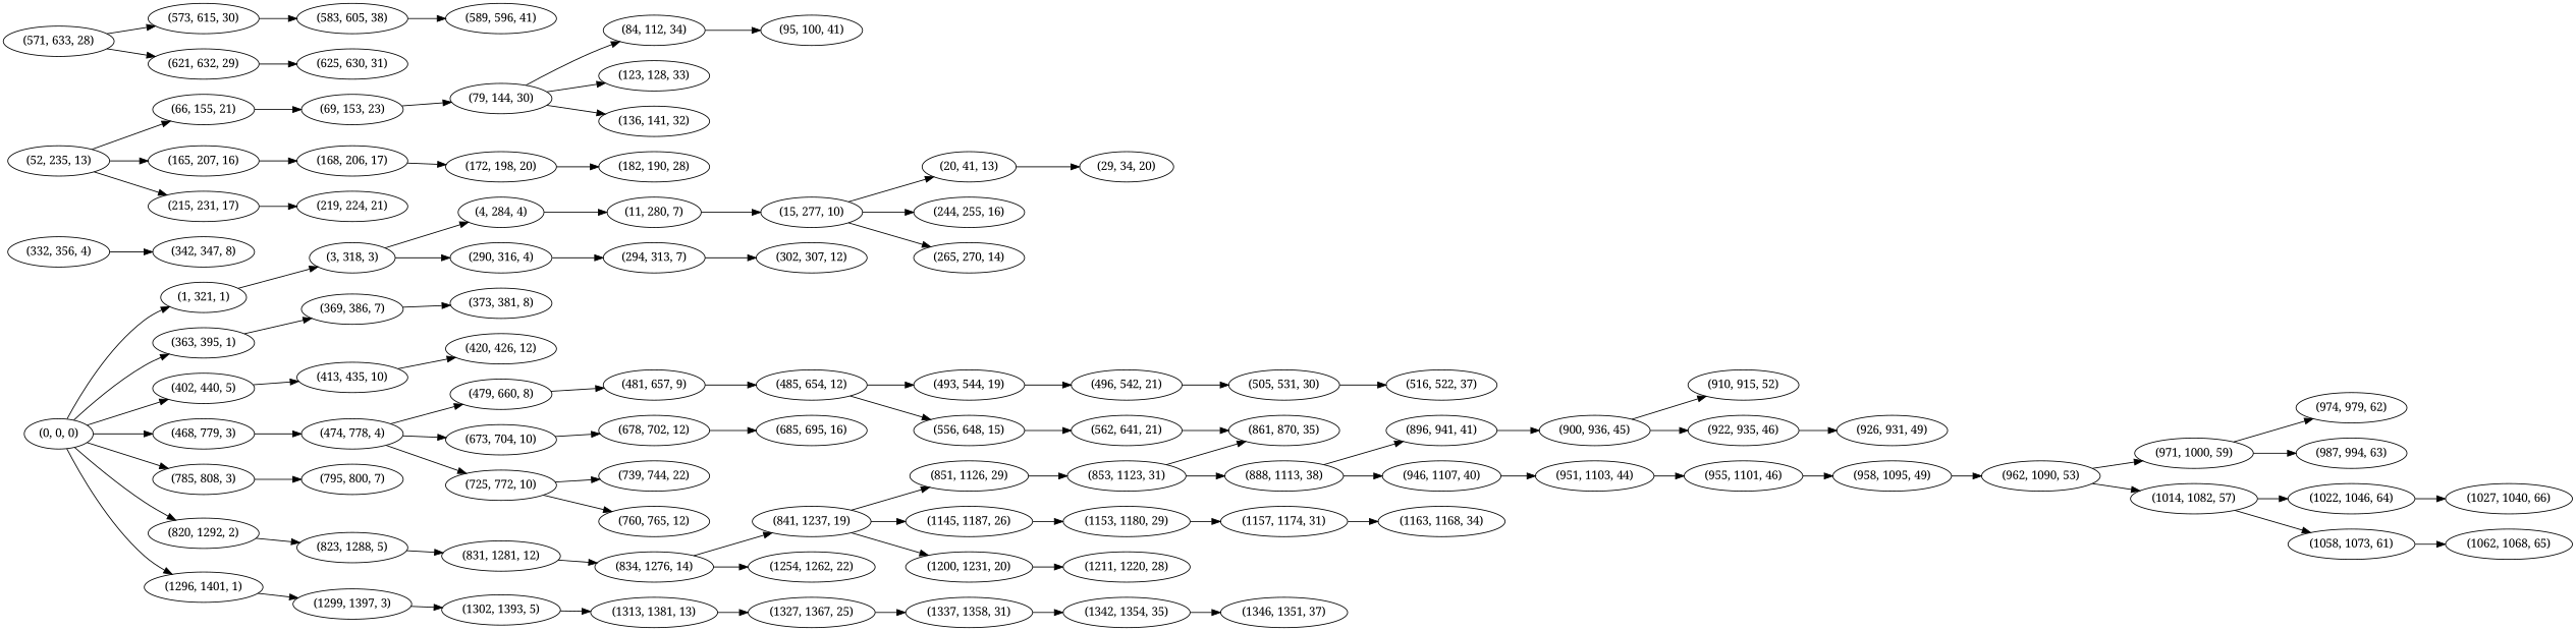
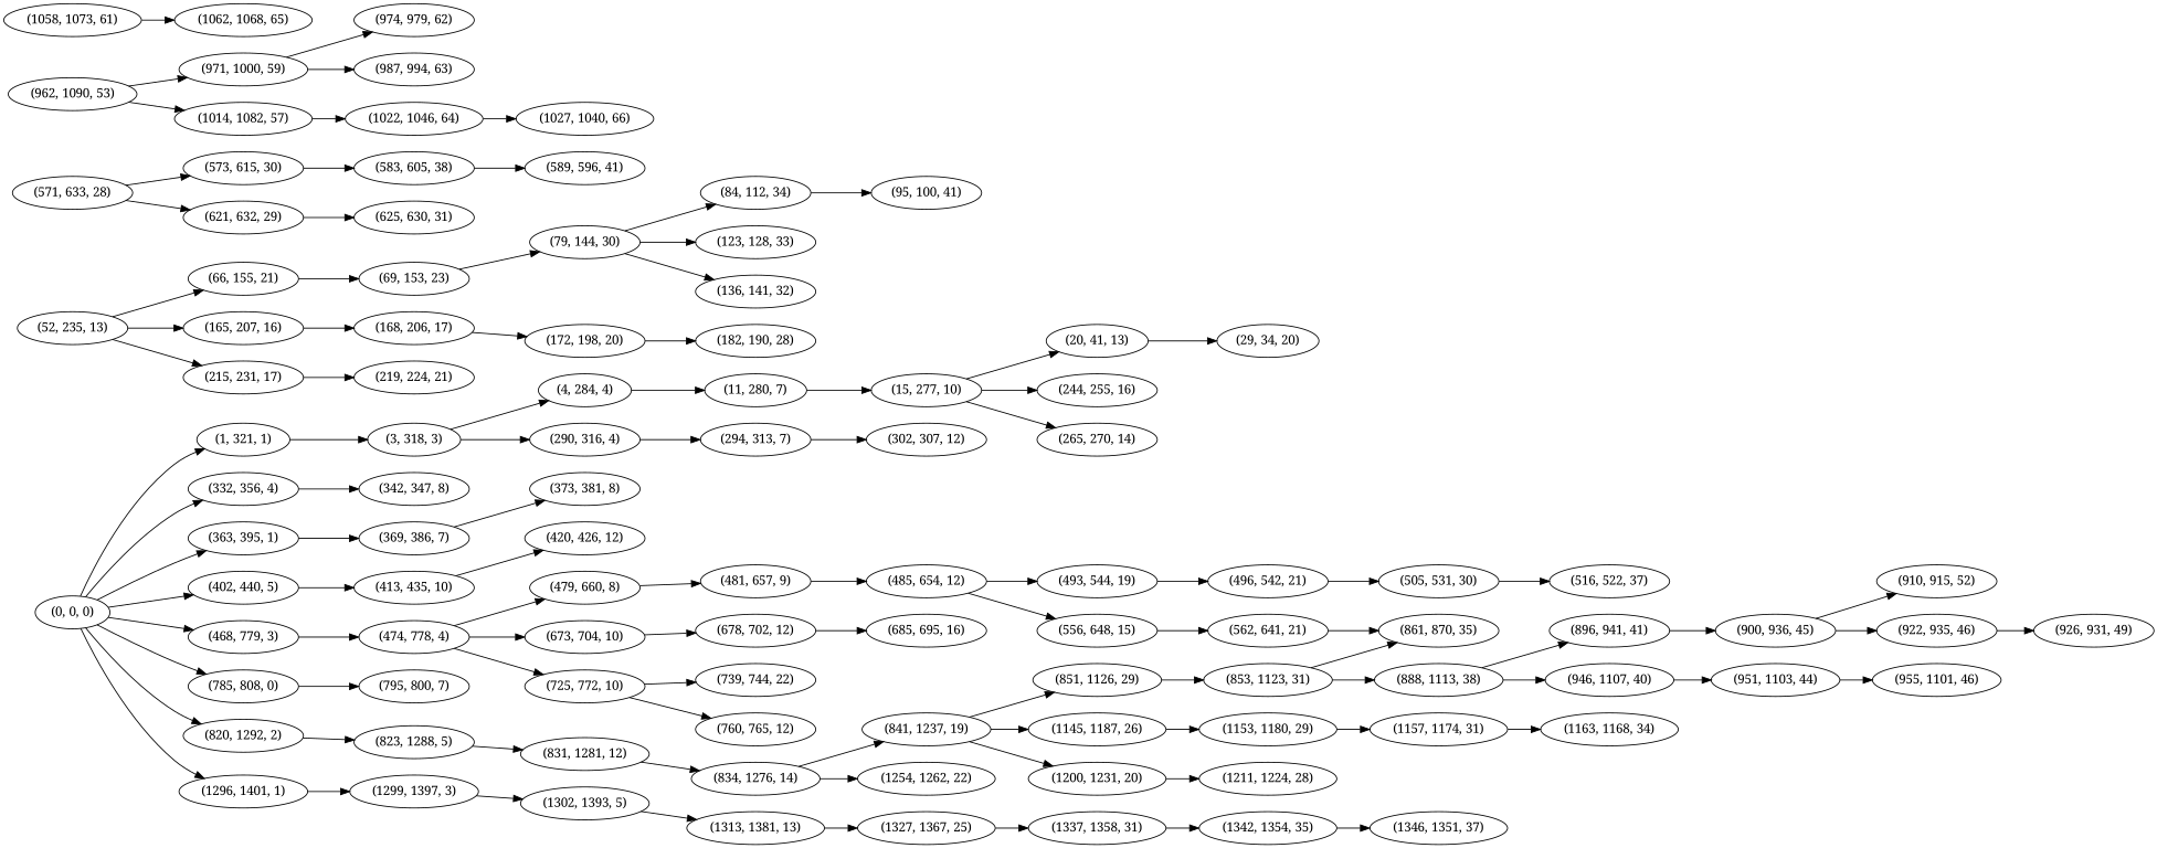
  digraph {
    fontname="Noto Serif"
    rankdir=LR
    node [fontname="Noto Serif"]
    edge [fontname="Noto Serif"]
    "(0, 0, 0)"
    "(1, 321, 1)"
    "(332, 356, 4)"
    "(363, 395, 1)"
    "(402, 440, 5)"
    "(468, 779, 3)"
-   "(785, 808, 3)"
+   "(785, 808, 3)" [label="(785, 808, 0)"]
    "(820, 1292, 2)"
    "(1296, 1401, 1)"
    "(3, 318, 3)"
    "(342, 347, 8)"
    "(369, 386, 7)"
    "(413, 435, 10)"
    "(474, 778, 4)"
    "(795, 800, 7)"
    "(823, 1288, 5)"
    "(1299, 1397, 3)"
    "(4, 284, 4)"
    "(290, 316, 4)"
    "(11, 280, 7)"
    "(294, 313, 7)"
    "(15, 277, 10)"
    "(20, 41, 13)"
    "(244, 255, 16)"
    "(265, 270, 14)"
    "(29, 34, 20)"
    "(52, 235, 13)"
    "(66, 155, 21)"
    "(165, 207, 16)"
    "(215, 231, 17)"
    "(69, 153, 23)"
    "(168, 206, 17)"
    "(219, 224, 21)"
    "(79, 144, 30)"
    "(84, 112, 34)"
    "(123, 128, 33)"
    "(136, 141, 32)"
    "(95, 100, 41)"
    "(172, 198, 20)"
    "(182, 190, 28)"
    "(302, 307, 12)"
    "(373, 381, 8)"
    "(420, 426, 12)"
    "(479, 660, 8)"
    "(673, 704, 10)"
    "(725, 772, 10)"
    "(481, 657, 9)"
    "(678, 702, 12)"
    "(739, 744, 22)"
    "(760, 765, 12)"
    "(485, 654, 12)"
    "(493, 544, 19)"
    "(556, 648, 15)"
    "(496, 542, 21)"
    "(562, 641, 21)"
    "(505, 531, 30)"
    "(516, 522, 37)"
    "(861, 870, 35)"
    "(571, 633, 28)"
    "(573, 615, 30)"
    "(621, 632, 29)"
    "(583, 605, 38)"
    "(625, 630, 31)"
    "(589, 596, 41)"
    "(685, 695, 16)"
    "(831, 1281, 12)"
    "(834, 1276, 14)"
    "(841, 1237, 19)"
    "(1254, 1262, 22)"
    "(851, 1126, 29)"
    "(1145, 1187, 26)"
    "(1200, 1231, 20)"
    "(853, 1123, 31)"
    "(1153, 1180, 29)"
-   "(1211, 1220, 28)"
+   "(1211, 1220, 28)" [label="(1211, 1224, 28)"]
    "(888, 1113, 38)"
    "(896, 941, 41)"
    "(946, 1107, 40)"
    "(900, 936, 45)"
    "(951, 1103, 44)"
    "(910, 915, 52)"
    "(922, 935, 46)"
    "(926, 931, 49)"
    "(955, 1101, 46)"
-   "(958, 1095, 49)"
    "(962, 1090, 53)"
    "(971, 1000, 59)"
    "(1014, 1082, 57)"
    "(974, 979, 62)"
    "(987, 994, 63)"
    "(1022, 1046, 64)"
    "(1058, 1073, 61)"
    "(1027, 1040, 66)"
    "(1062, 1068, 65)"
    "(1157, 1174, 31)"
    "(1163, 1168, 34)"
    "(1302, 1393, 5)"
    "(1313, 1381, 13)"
    "(1327, 1367, 25)"
    "(1337, 1358, 31)"
    "(1342, 1354, 35)"
    "(1346, 1351, 37)"
    "(0, 0, 0)" -> "(1, 321, 1)"
+   "(0, 0, 0)" -> "(332, 356, 4)"
    "(0, 0, 0)" -> "(363, 395, 1)"
    "(0, 0, 0)" -> "(402, 440, 5)"
    "(0, 0, 0)" -> "(468, 779, 3)"
    "(0, 0, 0)" -> "(785, 808, 3)"
    "(0, 0, 0)" -> "(820, 1292, 2)"
    "(0, 0, 0)" -> "(1296, 1401, 1)"
    "(1, 321, 1)" -> "(3, 318, 3)"
    "(332, 356, 4)" -> "(342, 347, 8)"
    "(363, 395, 1)" -> "(369, 386, 7)"
    "(402, 440, 5)" -> "(413, 435, 10)"
    "(468, 779, 3)" -> "(474, 778, 4)"
    "(785, 808, 3)" -> "(795, 800, 7)"
    "(820, 1292, 2)" -> "(823, 1288, 5)"
    "(1296, 1401, 1)" -> "(1299, 1397, 3)"
    "(3, 318, 3)" -> "(4, 284, 4)"
    "(3, 318, 3)" -> "(290, 316, 4)"
    "(369, 386, 7)" -> "(373, 381, 8)"
    "(413, 435, 10)" -> "(420, 426, 12)"
    "(474, 778, 4)" -> "(479, 660, 8)"
    "(474, 778, 4)" -> "(673, 704, 10)"
    "(474, 778, 4)" -> "(725, 772, 10)"
    "(823, 1288, 5)" -> "(831, 1281, 12)"
    "(1299, 1397, 3)" -> "(1302, 1393, 5)"
    "(4, 284, 4)" -> "(11, 280, 7)"
    "(290, 316, 4)" -> "(294, 313, 7)"
    "(11, 280, 7)" -> "(15, 277, 10)"
    "(294, 313, 7)" -> "(302, 307, 12)"
    "(15, 277, 10)" -> "(20, 41, 13)"
    "(15, 277, 10)" -> "(244, 255, 16)"
    "(15, 277, 10)" -> "(265, 270, 14)"
    "(20, 41, 13)" -> "(29, 34, 20)"
    "(52, 235, 13)" -> "(66, 155, 21)"
    "(52, 235, 13)" -> "(165, 207, 16)"
    "(52, 235, 13)" -> "(215, 231, 17)"
    "(66, 155, 21)" -> "(69, 153, 23)"
    "(165, 207, 16)" -> "(168, 206, 17)"
    "(215, 231, 17)" -> "(219, 224, 21)"
    "(69, 153, 23)" -> "(79, 144, 30)"
    "(168, 206, 17)" -> "(172, 198, 20)"
    "(79, 144, 30)" -> "(84, 112, 34)"
    "(79, 144, 30)" -> "(123, 128, 33)"
    "(79, 144, 30)" -> "(136, 141, 32)"
    "(84, 112, 34)" -> "(95, 100, 41)"
    "(172, 198, 20)" -> "(182, 190, 28)"
    "(479, 660, 8)" -> "(481, 657, 9)"
    "(673, 704, 10)" -> "(678, 702, 12)"
    "(725, 772, 10)" -> "(739, 744, 22)"
    "(725, 772, 10)" -> "(760, 765, 12)"
    "(481, 657, 9)" -> "(485, 654, 12)"
    "(678, 702, 12)" -> "(685, 695, 16)"
    "(485, 654, 12)" -> "(493, 544, 19)"
    "(485, 654, 12)" -> "(556, 648, 15)"
    "(493, 544, 19)" -> "(496, 542, 21)"
    "(556, 648, 15)" -> "(562, 641, 21)"
    "(496, 542, 21)" -> "(505, 531, 30)"
    "(562, 641, 21)" -> "(861, 870, 35)"
    "(505, 531, 30)" -> "(516, 522, 37)"
    "(571, 633, 28)" -> "(573, 615, 30)"
    "(571, 633, 28)" -> "(621, 632, 29)"
    "(573, 615, 30)" -> "(583, 605, 38)"
    "(621, 632, 29)" -> "(625, 630, 31)"
    "(583, 605, 38)" -> "(589, 596, 41)"
    "(831, 1281, 12)" -> "(834, 1276, 14)"
    "(834, 1276, 14)" -> "(841, 1237, 19)"
    "(834, 1276, 14)" -> "(1254, 1262, 22)"
    "(841, 1237, 19)" -> "(851, 1126, 29)"
    "(841, 1237, 19)" -> "(1145, 1187, 26)"
    "(841, 1237, 19)" -> "(1200, 1231, 20)"
    "(851, 1126, 29)" -> "(853, 1123, 31)"
    "(1145, 1187, 26)" -> "(1153, 1180, 29)"
    "(1200, 1231, 20)" -> "(1211, 1220, 28)"
    "(853, 1123, 31)" -> "(861, 870, 35)"
    "(853, 1123, 31)" -> "(888, 1113, 38)"
    "(1153, 1180, 29)" -> "(1157, 1174, 31)"
    "(888, 1113, 38)" -> "(896, 941, 41)"
    "(888, 1113, 38)" -> "(946, 1107, 40)"
    "(896, 941, 41)" -> "(900, 936, 45)"
    "(946, 1107, 40)" -> "(951, 1103, 44)"
    "(900, 936, 45)" -> "(910, 915, 52)"
    "(900, 936, 45)" -> "(922, 935, 46)"
    "(951, 1103, 44)" -> "(955, 1101, 46)"
    "(922, 935, 46)" -> "(926, 931, 49)"
-   "(955, 1101, 46)" -> "(958, 1095, 49)"
-   "(958, 1095, 49)" -> "(962, 1090, 53)"
    "(962, 1090, 53)" -> "(971, 1000, 59)"
    "(962, 1090, 53)" -> "(1014, 1082, 57)"
    "(971, 1000, 59)" -> "(974, 979, 62)"
    "(971, 1000, 59)" -> "(987, 994, 63)"
    "(1014, 1082, 57)" -> "(1022, 1046, 64)"
-   "(1014, 1082, 57)" -> "(1058, 1073, 61)"
    "(1022, 1046, 64)" -> "(1027, 1040, 66)"
    "(1058, 1073, 61)" -> "(1062, 1068, 65)"
    "(1157, 1174, 31)" -> "(1163, 1168, 34)"
    "(1302, 1393, 5)" -> "(1313, 1381, 13)"
    "(1313, 1381, 13)" -> "(1327, 1367, 25)"
    "(1327, 1367, 25)" -> "(1337, 1358, 31)"
    "(1337, 1358, 31)" -> "(1342, 1354, 35)"
    "(1342, 1354, 35)" -> "(1346, 1351, 37)"
  }
